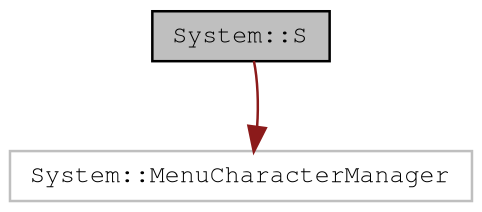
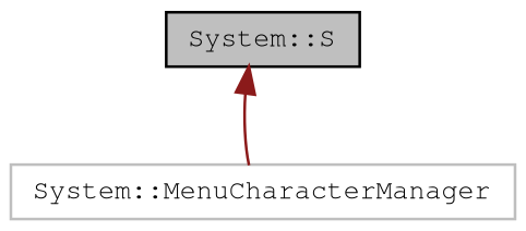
  digraph {
    node [fontname=FreeMono fontsize=10 shape=record style=filled]
    n1 [color=black fillcolor=grey75 fontcolor=black height=0.2 label="System::S" width=0.4]
    n2 [color=grey75 fillcolor=white height=0.2 label="System::MenuCharacterManager" width=0.4]
-   n2 -> n1 [color=firebrick4 dir=back fontname=FreeMono fontsize=10 labelfontname=FreeMono labelfontsize=10 style=solid]
+   n1 -> n2 [color=firebrick4 dir=back fontname=FreeMono fontsize=10 labelfontname=FreeMono labelfontsize=10 style=solid]
  }
